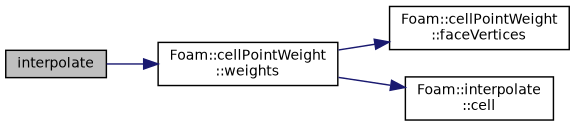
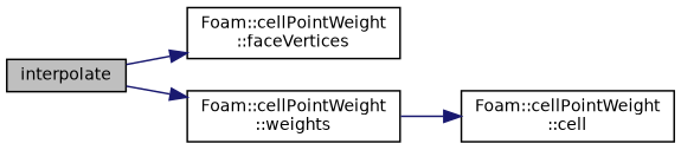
  digraph {
    rankdir=LR
    node [color=black fontname=Helvetica fontsize=10 shape=record]
    edge [color=midnightblue fontname=Helvetica fontsize=10 labelfontname=Helvetica labelfontsize=10 style=solid]
    n1 [fillcolor=grey75 fontcolor=black height=0.2 label=interpolate style=filled width=0.4]
    n2 [height=0.2 label="Foam::cellPointWeight\l::faceVertices" width=0.4]
    n3 [height=0.2 label="Foam::cellPointWeight\l::weights" width=0.4]
-   n4 [height=0.2 label="Foam::interpolate\l::cell" width=0.4]
-   n3 -> n2
+   n4 [height=0.2 label="Foam::cellPointWeight\l::cell" width=0.4]
+   n1 -> n2
    n1 -> n3
    n3 -> n4
  }
